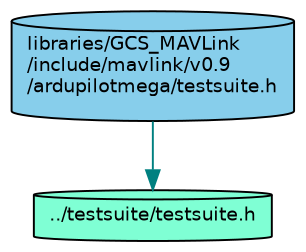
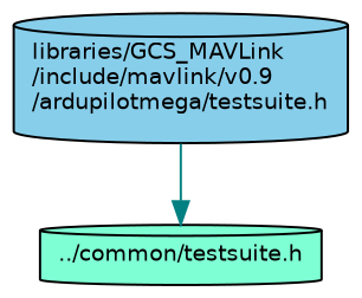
  digraph {
    node [color=black fontname=Helvetica fontsize=10 shape=cylinder style=filled]
    n1 [fillcolor=skyblue fontcolor=black height=0.2 label="libraries/GCS_MAVLink\l/include/mavlink/v0.9\l/ardupilotmega/testsuite.h" width=0.4]
-   n2 [fillcolor=aquamarine height=0.2 label="../testsuite/testsuite.h" width=0.4]
+   n2 [fillcolor=aquamarine height=0.2 label="../common/testsuite.h" width=0.4]
    n1 -> n2 [color=teal fontname=Helvetica fontsize=10 labelfontname=Helvetica labelfontsize=10 style=solid]
  }
